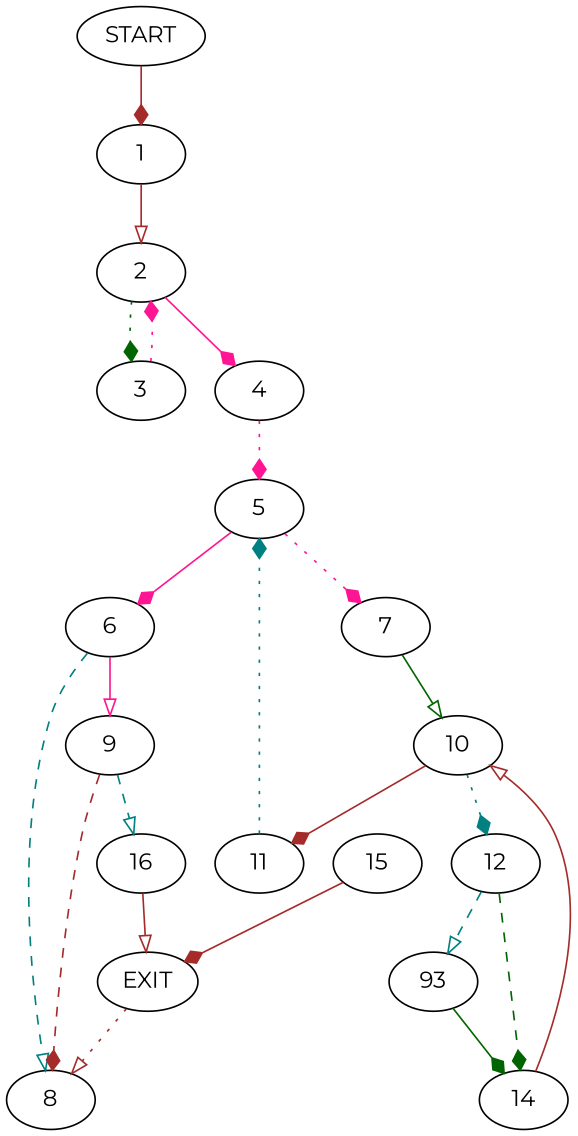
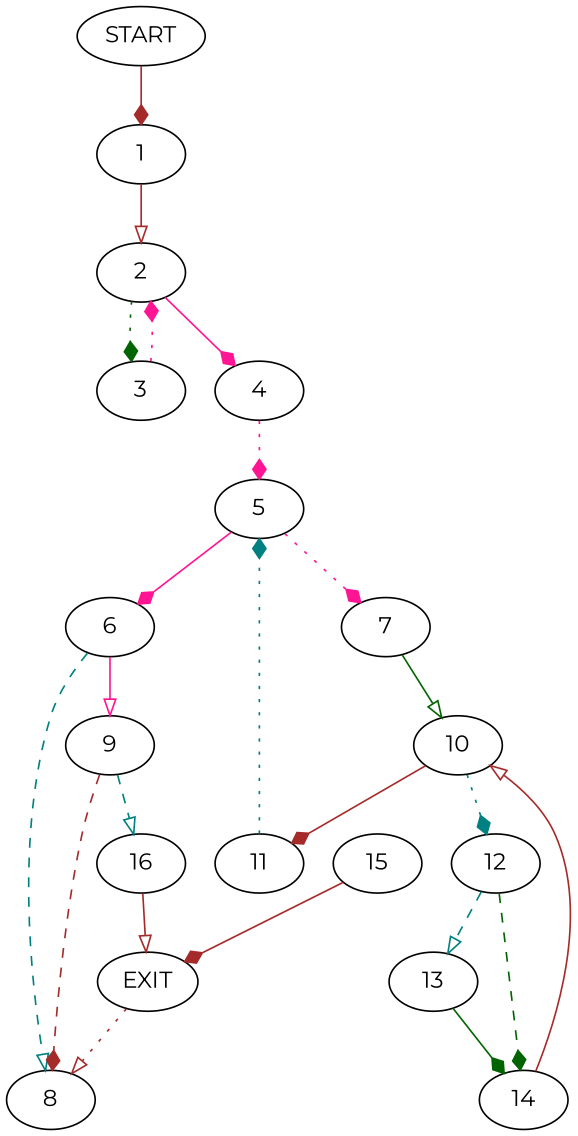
  digraph {
    fontname=Montserrat
    node [fontname=Montserrat]
    edge [arrowhead=diamond color=brown fontname=Montserrat style=solid]
    n1 [label=START]
    1
    2
    n4 [label=EXIT]
    8
    3
    4
    5
    6
    7
    9
    10
    16
    11
    12
-   13 [label=93]
+   13
    14
    15
    n1 -> 1
    1 -> 2 [arrowhead=onormal]
    2 -> 3 [color=darkgreen style=dotted]
    2 -> 4 [color=deeppink]
    n4 -> 8 [arrowhead=onormal style=dotted]
    3 -> 2 [color=deeppink style=dotted]
    4 -> 5 [color=deeppink style=dotted]
    5 -> 6 [color=deeppink]
    5 -> 7 [color=deeppink style=dotted]
    6 -> 8 [arrowhead=onormal color=teal style=dashed]
    6 -> 9 [arrowhead=onormal color=deeppink]
    7 -> 10 [arrowhead=onormal color=darkgreen]
    9 -> 8 [style=dashed]
    9 -> 16 [arrowhead=onormal color=teal style=dashed]
    10 -> 11
    10 -> 12 [color=teal style=dotted]
    16 -> n4 [arrowhead=onormal]
    11 -> 5 [color=teal style=dotted]
    12 -> 13 [arrowhead=onormal color=teal style=dashed]
    12 -> 14 [color=darkgreen style=dashed]
    13 -> 14 [color=darkgreen]
    14 -> 10 [arrowhead=onormal]
    15 -> n4
  }
